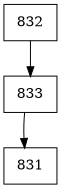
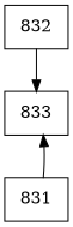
  digraph {
    node [shape=record]
    n1 [label="{832}"]
    n2 [label="{833}"]
    n3 [label="{831}"]
    n1 -> n2
-   n2 -> n3
+   n3 -> n2
  }
